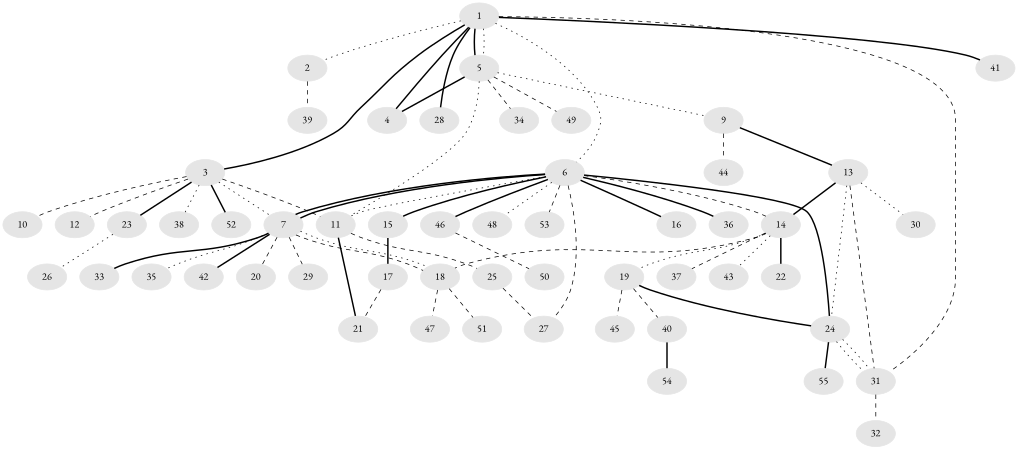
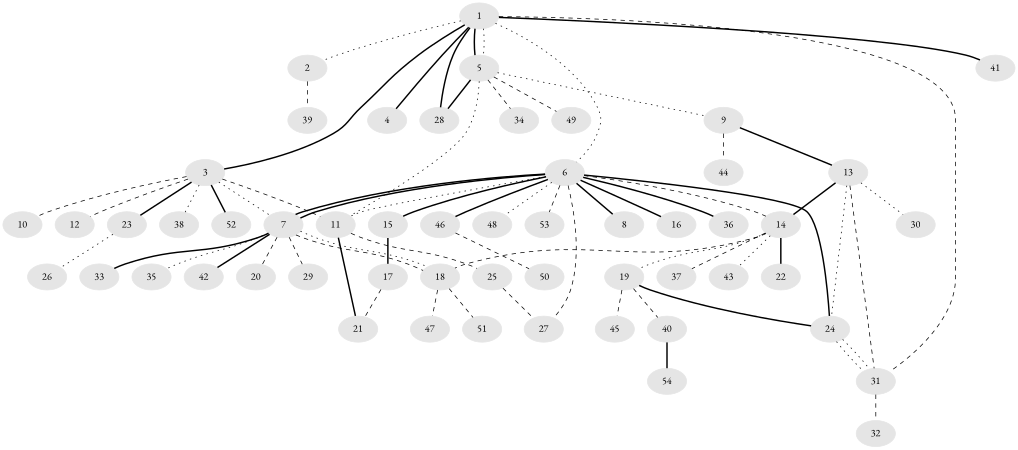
  graph {
    fontname="EB Garamond"
    node [color=gray90 fontname="EB Garamond" style=filled]
    edge [fontname="EB Garamond" style=bold]
    1
    2
    3
    4
    5
    6
    28
    31
    41
    39
    7
    10
    11
    12
    23
    38
    52
    9
    34
    49
+   8
    14
    15
    16
    24
    27
    36
    46
    48
    53
    32
    18
    20
    29
    33
    35
    42
    21
    25
    26
    13
    44
    19
    22
    37
    43
    17
-   55
    50
    47
    51
    30
    40
    45
    54
    1 -- 2 [style=dotted]
    1 -- 3
    1 -- 4
    1 -- 5
    1 -- 5 [style=dotted]
    1 -- 6 [style=dotted]
    1 -- 28
    1 -- 31 [style=dashed]
    1 -- 41
    2 -- 39 [style=dashed]
    3 -- 7 [style=dotted]
    3 -- 10 [style=dashed]
    3 -- 11 [style=dashed]
    3 -- 12 [style=dashed]
    3 -- 23
    3 -- 38 [style=dotted]
    3 -- 52
-   5 -- 4
+   5 -- 28
    5 -- 11 [style=dotted]
    5 -- 9 [style=dotted]
    5 -- 34 [style=dashed]
    5 -- 49 [style=dashed]
    6 -- 7
    6 -- 7
    6 -- 11 [style=dotted]
+   6 -- 8
    6 -- 14 [style=dashed]
    6 -- 15
    6 -- 16
    6 -- 24
    6 -- 27 [style=dashed]
    6 -- 36
    6 -- 46
    6 -- 48 [style=dotted]
    6 -- 53 [style=dashed]
    31 -- 32 [style=dashed]
    7 -- 18 [style=dashed]
    7 -- 18 [style=dotted]
    7 -- 20 [style=dashed]
    7 -- 29 [style=dashed]
    7 -- 33
    7 -- 35 [style=dotted]
    7 -- 42
    11 -- 21
    11 -- 25 [style=dashed]
    23 -- 26 [style=dotted]
    9 -- 13
    9 -- 44 [style=dashed]
    14 -- 18 [style=dashed]
    14 -- 19 [style=dotted]
    14 -- 22
    14 -- 37 [style=dashed]
    14 -- 43 [style=dotted]
    15 -- 17
    24 -- 31 [style=dotted]
    24 -- 31 [style=dotted]
-   24 -- 55
    46 -- 50 [style=dashed]
    18 -- 47 [style=dashed]
    18 -- 51 [style=dashed]
    25 -- 27 [style=dashed]
    13 -- 31 [style=dashed]
    13 -- 14
    13 -- 24 [style=dotted]
    13 -- 30 [style=dotted]
    19 -- 24
    19 -- 40 [style=dashed]
    19 -- 45 [style=dashed]
    17 -- 21 [style=dashed]
    40 -- 54
  }
